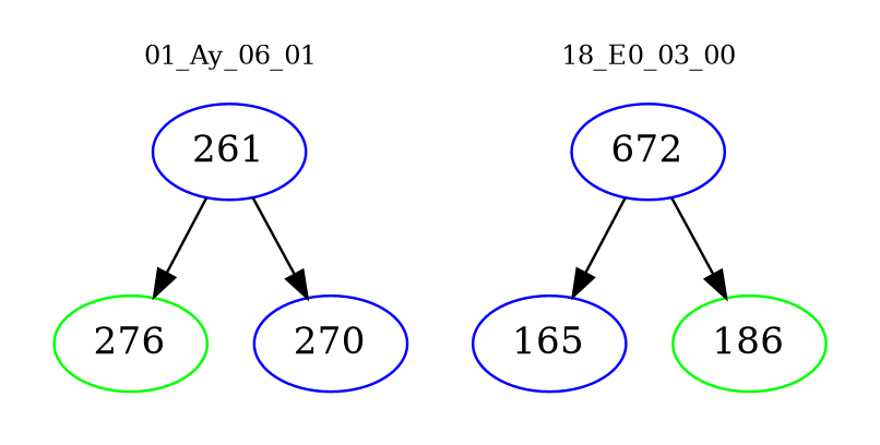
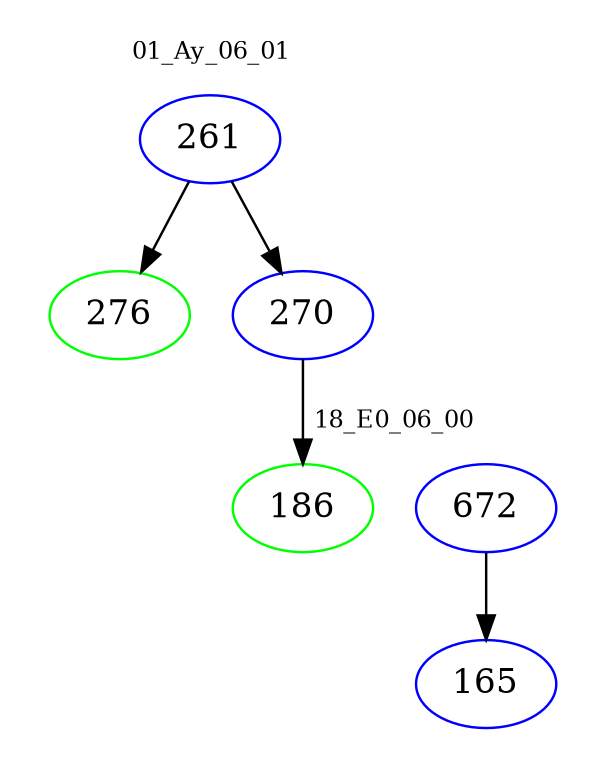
  digraph {
    node [color=blue]
    edge [color=black]
    n1 [label=261]
    n2 [color=green label=276]
    n3 [label=270]
    n4 [label=672]
    n5 [label=165]
    n6 [color=green label=186]
    subgraph cluster_1 {
      color=white
      fontsize=10
      label="01_Ay_06_01"
      n1
      n2
      n3
    }
    subgraph cluster_2 {
      color=white
      fontsize=10
-     label="18_E0_03_00"
+     label="18_E0_06_00"
      n4
      n5
      n6
    }
    n1 -> n2
    n1 -> n3
    n4 -> n5
-   n4 -> n6
+   n3 -> n6
  }
